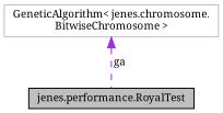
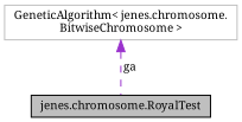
  digraph {
    fontname="Noto Serif"
    node [fontname="Noto Serif" fontsize=10 shape=record style=filled]
-   n1 [color=black fillcolor=grey75 fontcolor=black height=0.2 label="jenes.performance.RoyalTest" width=0.4]
+   n1 [color=black fillcolor=grey75 fontcolor=black height=0.2 label="jenes.chromosome.RoyalTest" width=0.4]
    n2 [color=grey75 fillcolor=white height=0.2 label="GeneticAlgorithm\< jenes.chromosome.\lBitwiseChromosome \>" width=0.4]
    n2 -> n1 [color=darkorchid3 dir=back fontname="Noto Serif" fontsize=10 label=" ga" labelfontname=Helvetica labelfontsize=10 style=dashed]
  }
